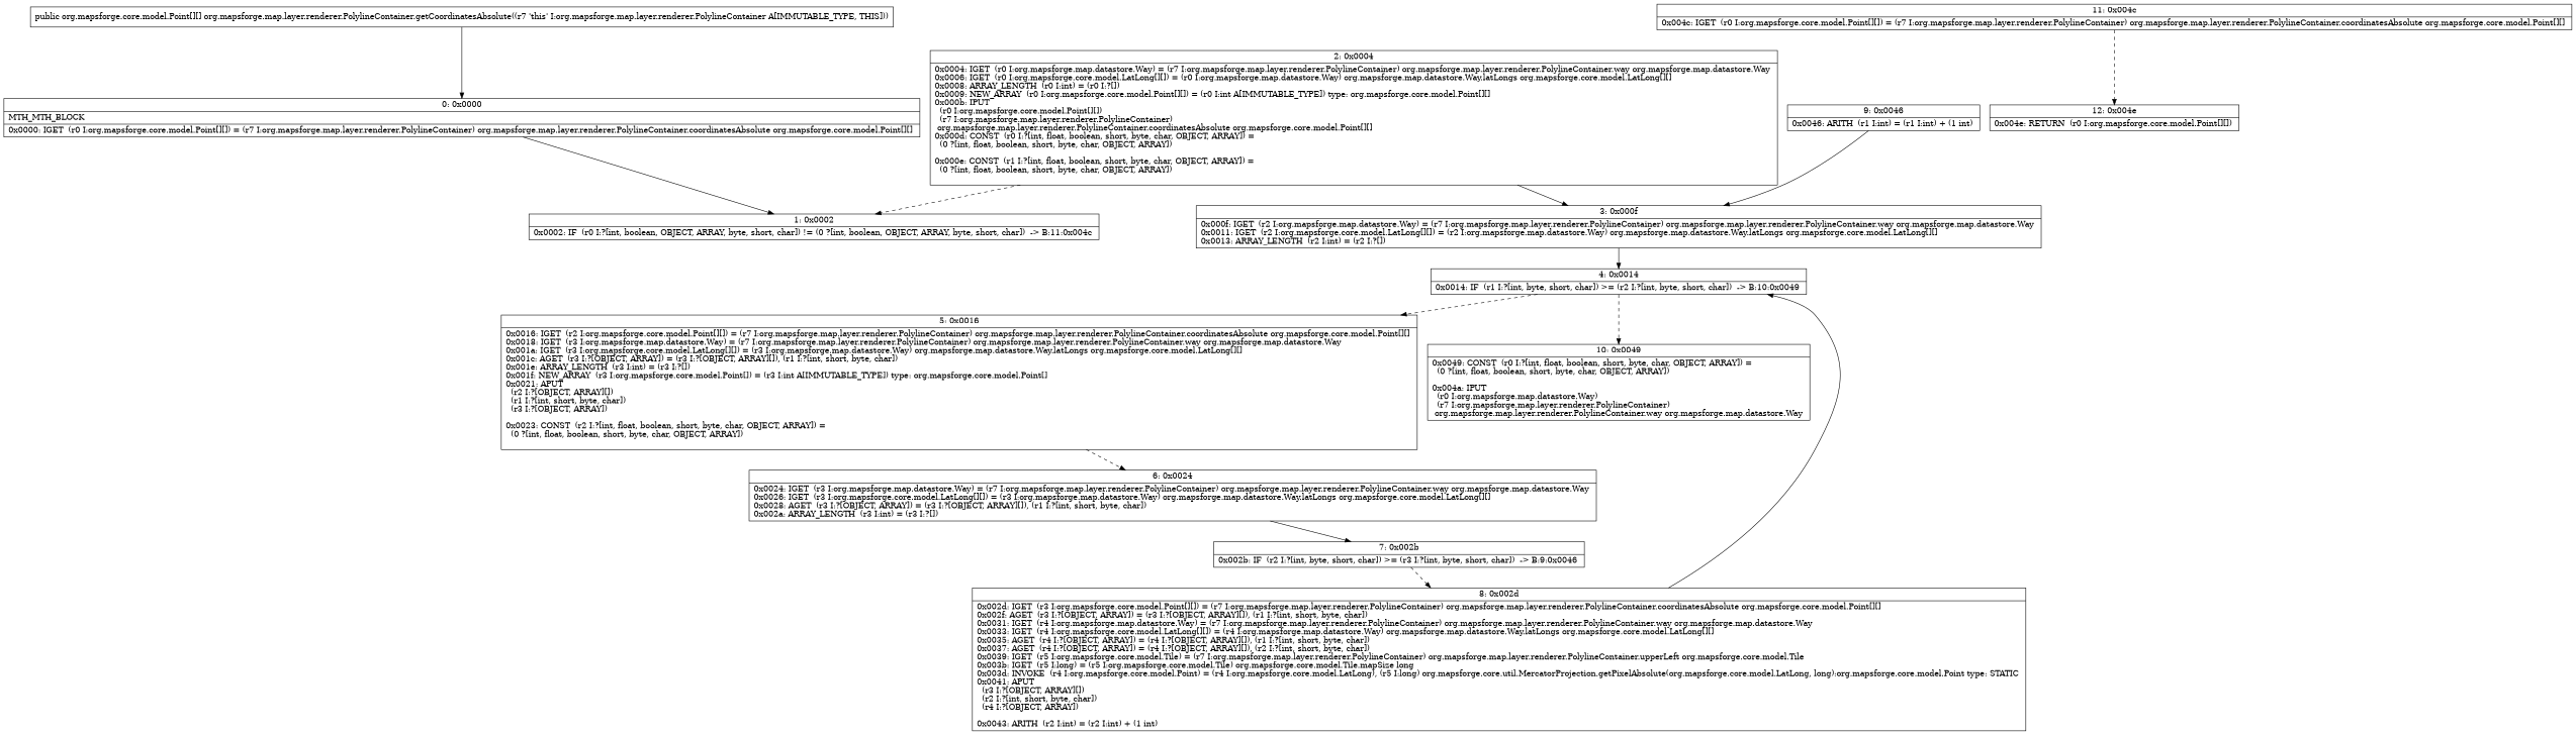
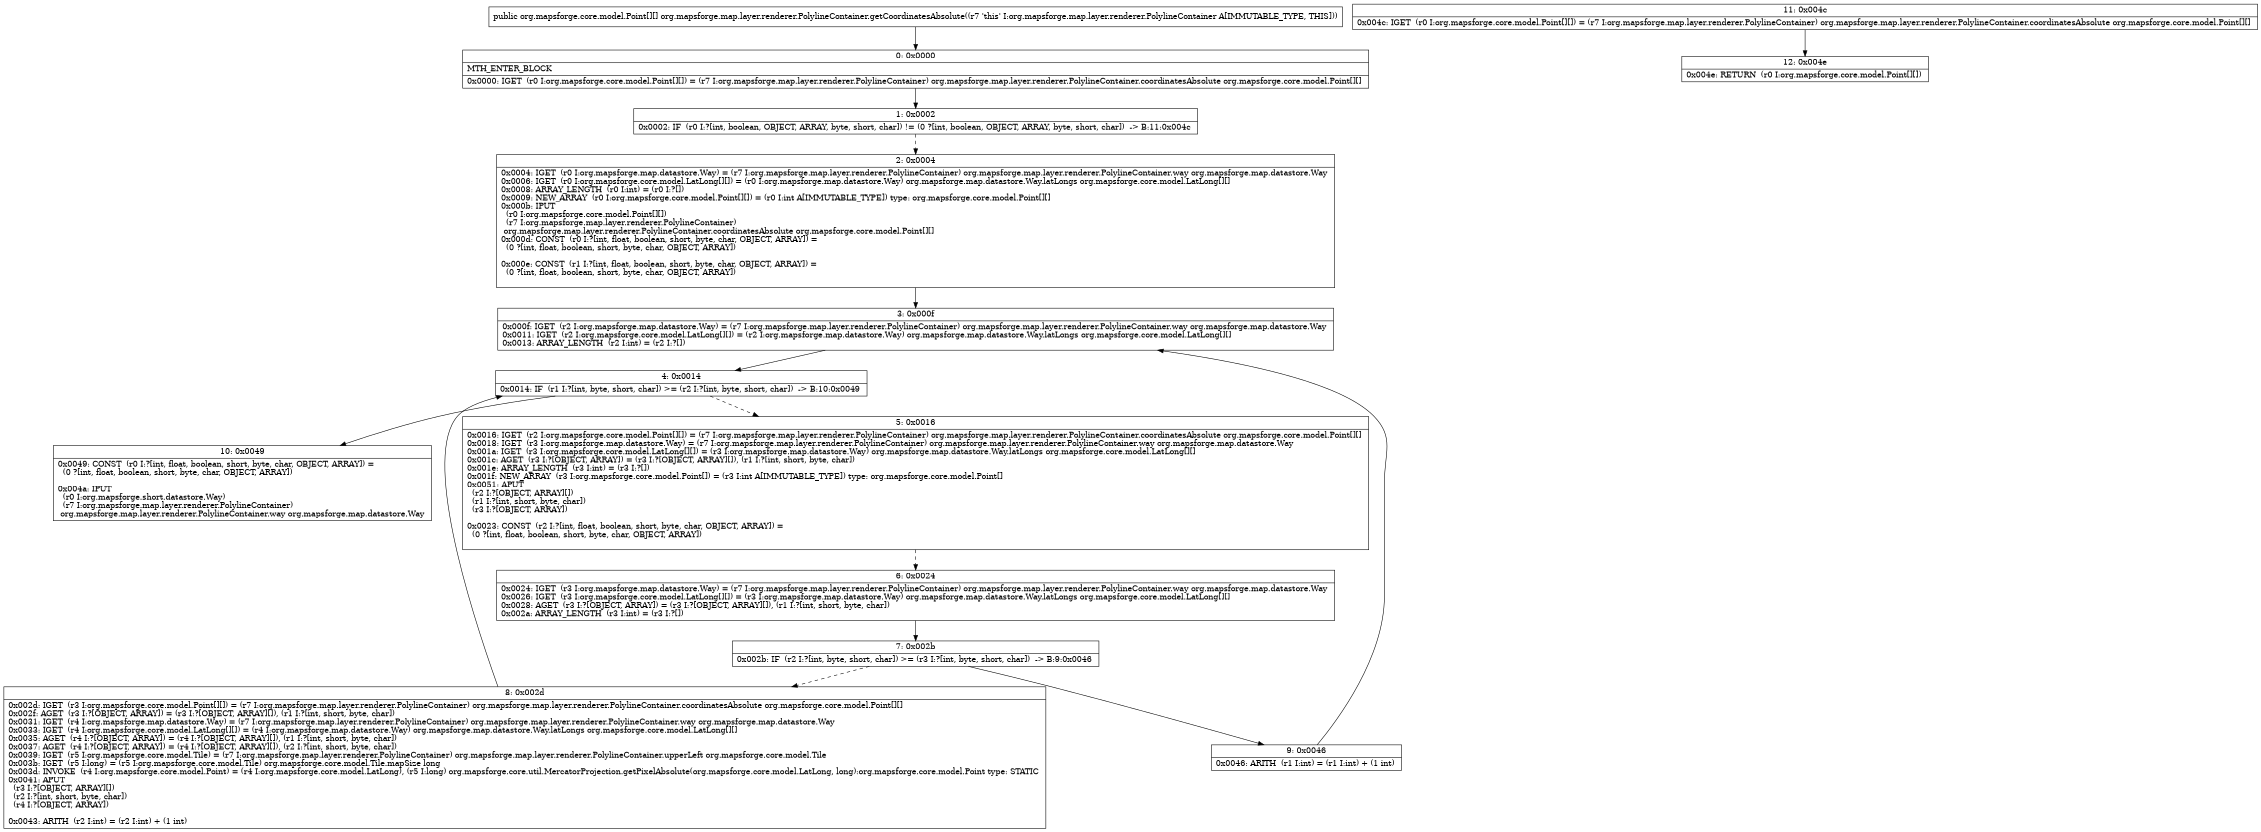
  digraph {
    node [shape=record]
-   n1 [label="{0\:\ 0x0000|MTH_MTH_BLOCK\l|0x0000: IGET  (r0 I:org.mapsforge.core.model.Point[][]) = (r7 I:org.mapsforge.map.layer.renderer.PolylineContainer) org.mapsforge.map.layer.renderer.PolylineContainer.coordinatesAbsolute org.mapsforge.core.model.Point[][] \l}"]
+   n1 [label="{0\:\ 0x0000|MTH_ENTER_BLOCK\l|0x0000: IGET  (r0 I:org.mapsforge.core.model.Point[][]) = (r7 I:org.mapsforge.map.layer.renderer.PolylineContainer) org.mapsforge.map.layer.renderer.PolylineContainer.coordinatesAbsolute org.mapsforge.core.model.Point[][] \l}"]
    n2 [label="{1\:\ 0x0002|0x0002: IF  (r0 I:?[int, boolean, OBJECT, ARRAY, byte, short, char]) != (0 ?[int, boolean, OBJECT, ARRAY, byte, short, char])  \-\> B:11:0x004c \l}"]
    n3 [label="{2\:\ 0x0004|0x0004: IGET  (r0 I:org.mapsforge.map.datastore.Way) = (r7 I:org.mapsforge.map.layer.renderer.PolylineContainer) org.mapsforge.map.layer.renderer.PolylineContainer.way org.mapsforge.map.datastore.Way \l0x0006: IGET  (r0 I:org.mapsforge.core.model.LatLong[][]) = (r0 I:org.mapsforge.map.datastore.Way) org.mapsforge.map.datastore.Way.latLongs org.mapsforge.core.model.LatLong[][] \l0x0008: ARRAY_LENGTH  (r0 I:int) = (r0 I:?[]) \l0x0009: NEW_ARRAY  (r0 I:org.mapsforge.core.model.Point[][]) = (r0 I:int A[IMMUTABLE_TYPE]) type: org.mapsforge.core.model.Point[][] \l0x000b: IPUT  \l  (r0 I:org.mapsforge.core.model.Point[][])\l  (r7 I:org.mapsforge.map.layer.renderer.PolylineContainer)\l org.mapsforge.map.layer.renderer.PolylineContainer.coordinatesAbsolute org.mapsforge.core.model.Point[][] \l0x000d: CONST  (r0 I:?[int, float, boolean, short, byte, char, OBJECT, ARRAY]) = \l  (0 ?[int, float, boolean, short, byte, char, OBJECT, ARRAY])\l \l0x000e: CONST  (r1 I:?[int, float, boolean, short, byte, char, OBJECT, ARRAY]) = \l  (0 ?[int, float, boolean, short, byte, char, OBJECT, ARRAY])\l \l}"]
    n4 [label="{3\:\ 0x000f|0x000f: IGET  (r2 I:org.mapsforge.map.datastore.Way) = (r7 I:org.mapsforge.map.layer.renderer.PolylineContainer) org.mapsforge.map.layer.renderer.PolylineContainer.way org.mapsforge.map.datastore.Way \l0x0011: IGET  (r2 I:org.mapsforge.core.model.LatLong[][]) = (r2 I:org.mapsforge.map.datastore.Way) org.mapsforge.map.datastore.Way.latLongs org.mapsforge.core.model.LatLong[][] \l0x0013: ARRAY_LENGTH  (r2 I:int) = (r2 I:?[]) \l}"]
    n5 [label="{11\:\ 0x004c|0x004c: IGET  (r0 I:org.mapsforge.core.model.Point[][]) = (r7 I:org.mapsforge.map.layer.renderer.PolylineContainer) org.mapsforge.map.layer.renderer.PolylineContainer.coordinatesAbsolute org.mapsforge.core.model.Point[][] \l}"]
    n6 [label="{12\:\ 0x004e|0x004e: RETURN  (r0 I:org.mapsforge.core.model.Point[][]) \l}"]
    n7 [label="{4\:\ 0x0014|0x0014: IF  (r1 I:?[int, byte, short, char]) \>= (r2 I:?[int, byte, short, char])  \-\> B:10:0x0049 \l}"]
-   n8 [label="{5\:\ 0x0016|0x0016: IGET  (r2 I:org.mapsforge.core.model.Point[][]) = (r7 I:org.mapsforge.map.layer.renderer.PolylineContainer) org.mapsforge.map.layer.renderer.PolylineContainer.coordinatesAbsolute org.mapsforge.core.model.Point[][] \l0x0018: IGET  (r3 I:org.mapsforge.map.datastore.Way) = (r7 I:org.mapsforge.map.layer.renderer.PolylineContainer) org.mapsforge.map.layer.renderer.PolylineContainer.way org.mapsforge.map.datastore.Way \l0x001a: IGET  (r3 I:org.mapsforge.core.model.LatLong[][]) = (r3 I:org.mapsforge.map.datastore.Way) org.mapsforge.map.datastore.Way.latLongs org.mapsforge.core.model.LatLong[][] \l0x001c: AGET  (r3 I:?[OBJECT, ARRAY]) = (r3 I:?[OBJECT, ARRAY][]), (r1 I:?[int, short, byte, char]) \l0x001e: ARRAY_LENGTH  (r3 I:int) = (r3 I:?[]) \l0x001f: NEW_ARRAY  (r3 I:org.mapsforge.core.model.Point[]) = (r3 I:int A[IMMUTABLE_TYPE]) type: org.mapsforge.core.model.Point[] \l0x0021: APUT  \l  (r2 I:?[OBJECT, ARRAY][])\l  (r1 I:?[int, short, byte, char])\l  (r3 I:?[OBJECT, ARRAY])\l \l0x0023: CONST  (r2 I:?[int, float, boolean, short, byte, char, OBJECT, ARRAY]) = \l  (0 ?[int, float, boolean, short, byte, char, OBJECT, ARRAY])\l \l}"]
-   n9 [label="{10\:\ 0x0049|0x0049: CONST  (r0 I:?[int, float, boolean, short, byte, char, OBJECT, ARRAY]) = \l  (0 ?[int, float, boolean, short, byte, char, OBJECT, ARRAY])\l \l0x004a: IPUT  \l  (r0 I:org.mapsforge.map.datastore.Way)\l  (r7 I:org.mapsforge.map.layer.renderer.PolylineContainer)\l org.mapsforge.map.layer.renderer.PolylineContainer.way org.mapsforge.map.datastore.Way \l}"]
+   n8 [label="{5\:\ 0x0016|0x0016: IGET  (r2 I:org.mapsforge.core.model.Point[][]) = (r7 I:org.mapsforge.map.layer.renderer.PolylineContainer) org.mapsforge.map.layer.renderer.PolylineContainer.coordinatesAbsolute org.mapsforge.core.model.Point[][] \l0x0018: IGET  (r3 I:org.mapsforge.map.datastore.Way) = (r7 I:org.mapsforge.map.layer.renderer.PolylineContainer) org.mapsforge.map.layer.renderer.PolylineContainer.way org.mapsforge.map.datastore.Way \l0x001a: IGET  (r3 I:org.mapsforge.core.model.LatLong[][]) = (r3 I:org.mapsforge.map.datastore.Way) org.mapsforge.map.datastore.Way.latLongs org.mapsforge.core.model.LatLong[][] \l0x001c: AGET  (r3 I:?[OBJECT, ARRAY]) = (r3 I:?[OBJECT, ARRAY][]), (r1 I:?[int, short, byte, char]) \l0x001e: ARRAY_LENGTH  (r3 I:int) = (r3 I:?[]) \l0x001f: NEW_ARRAY  (r3 I:org.mapsforge.core.model.Point[]) = (r3 I:int A[IMMUTABLE_TYPE]) type: org.mapsforge.core.model.Point[] \l0x0051: APUT  \l  (r2 I:?[OBJECT, ARRAY][])\l  (r1 I:?[int, short, byte, char])\l  (r3 I:?[OBJECT, ARRAY])\l \l0x0023: CONST  (r2 I:?[int, float, boolean, short, byte, char, OBJECT, ARRAY]) = \l  (0 ?[int, float, boolean, short, byte, char, OBJECT, ARRAY])\l \l}"]
+   n9 [label="{10\:\ 0x0049|0x0049: CONST  (r0 I:?[int, float, boolean, short, byte, char, OBJECT, ARRAY]) = \l  (0 ?[int, float, boolean, short, byte, char, OBJECT, ARRAY])\l \l0x004a: IPUT  \l  (r0 I:org.mapsforge.short.datastore.Way)\l  (r7 I:org.mapsforge.map.layer.renderer.PolylineContainer)\l org.mapsforge.map.layer.renderer.PolylineContainer.way org.mapsforge.map.datastore.Way \l}"]
    n10 [label="{6\:\ 0x0024|0x0024: IGET  (r3 I:org.mapsforge.map.datastore.Way) = (r7 I:org.mapsforge.map.layer.renderer.PolylineContainer) org.mapsforge.map.layer.renderer.PolylineContainer.way org.mapsforge.map.datastore.Way \l0x0026: IGET  (r3 I:org.mapsforge.core.model.LatLong[][]) = (r3 I:org.mapsforge.map.datastore.Way) org.mapsforge.map.datastore.Way.latLongs org.mapsforge.core.model.LatLong[][] \l0x0028: AGET  (r3 I:?[OBJECT, ARRAY]) = (r3 I:?[OBJECT, ARRAY][]), (r1 I:?[int, short, byte, char]) \l0x002a: ARRAY_LENGTH  (r3 I:int) = (r3 I:?[]) \l}"]
    n11 [label="{7\:\ 0x002b|0x002b: IF  (r2 I:?[int, byte, short, char]) \>= (r3 I:?[int, byte, short, char])  \-\> B:9:0x0046 \l}"]
    n12 [label="{8\:\ 0x002d|0x002d: IGET  (r3 I:org.mapsforge.core.model.Point[][]) = (r7 I:org.mapsforge.map.layer.renderer.PolylineContainer) org.mapsforge.map.layer.renderer.PolylineContainer.coordinatesAbsolute org.mapsforge.core.model.Point[][] \l0x002f: AGET  (r3 I:?[OBJECT, ARRAY]) = (r3 I:?[OBJECT, ARRAY][]), (r1 I:?[int, short, byte, char]) \l0x0031: IGET  (r4 I:org.mapsforge.map.datastore.Way) = (r7 I:org.mapsforge.map.layer.renderer.PolylineContainer) org.mapsforge.map.layer.renderer.PolylineContainer.way org.mapsforge.map.datastore.Way \l0x0033: IGET  (r4 I:org.mapsforge.core.model.LatLong[][]) = (r4 I:org.mapsforge.map.datastore.Way) org.mapsforge.map.datastore.Way.latLongs org.mapsforge.core.model.LatLong[][] \l0x0035: AGET  (r4 I:?[OBJECT, ARRAY]) = (r4 I:?[OBJECT, ARRAY][]), (r1 I:?[int, short, byte, char]) \l0x0037: AGET  (r4 I:?[OBJECT, ARRAY]) = (r4 I:?[OBJECT, ARRAY][]), (r2 I:?[int, short, byte, char]) \l0x0039: IGET  (r5 I:org.mapsforge.core.model.Tile) = (r7 I:org.mapsforge.map.layer.renderer.PolylineContainer) org.mapsforge.map.layer.renderer.PolylineContainer.upperLeft org.mapsforge.core.model.Tile \l0x003b: IGET  (r5 I:long) = (r5 I:org.mapsforge.core.model.Tile) org.mapsforge.core.model.Tile.mapSize long \l0x003d: INVOKE  (r4 I:org.mapsforge.core.model.Point) = (r4 I:org.mapsforge.core.model.LatLong), (r5 I:long) org.mapsforge.core.util.MercatorProjection.getPixelAbsolute(org.mapsforge.core.model.LatLong, long):org.mapsforge.core.model.Point type: STATIC \l0x0041: APUT  \l  (r3 I:?[OBJECT, ARRAY][])\l  (r2 I:?[int, short, byte, char])\l  (r4 I:?[OBJECT, ARRAY])\l \l0x0043: ARITH  (r2 I:int) = (r2 I:int) + (1 int) \l}"]
    n13 [label="{9\:\ 0x0046|0x0046: ARITH  (r1 I:int) = (r1 I:int) + (1 int) \l}"]
    n14 [label="{public org.mapsforge.core.model.Point[][] org.mapsforge.map.layer.renderer.PolylineContainer.getCoordinatesAbsolute((r7 'this' I:org.mapsforge.map.layer.renderer.PolylineContainer A[IMMUTABLE_TYPE, THIS])) }"]
    n1 -> n2
-   n3 -> n2 [style=dashed]
+   n2 -> n3 [style=dashed]
    n3 -> n4
    n4 -> n7
-   n5 -> n6 [style=dashed]
+   n5 -> n6
    n7 -> n8 [style=dashed]
-   n7 -> n9 [style=dashed]
+   n7 -> n9
    n8 -> n10 [style=dashed]
    n10 -> n11
    n11 -> n12 [style=dashed]
+   n11 -> n13
    n12 -> n7
    n13 -> n4
    n14 -> n1
  }
